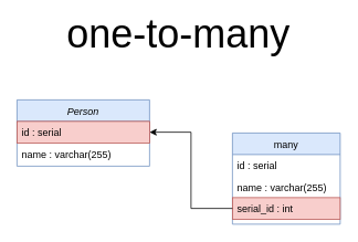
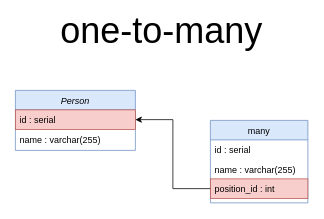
  <mxCell id="0" />
  <mxCell id="1" parent="0" />
  <mxCell id="2" value="Person" style="swimlane;fontStyle=2;align=center;verticalAlign=top;childLayout=stackLayout;horizontal=1;startSize=26;horizontalStack=0;resizeParent=1;resizeLast=0;collapsible=1;marginBottom=0;rounded=0;shadow=0;strokeWidth=1;fillColor=#dae8fc;strokeColor=#6c8ebf;" parent="1" vertex="1"><mxGeometry x="20" y="120" width="160" height="80" as="geometry"><mxRectangle x="230" y="140" width="160" height="26" as="alternateBounds" /></mxGeometry></mxCell>
  <mxCell id="3" value="id : serial" style="text;align=left;verticalAlign=top;spacingLeft=4;spacingRight=4;overflow=hidden;rotatable=0;points=[[0,0.5],[1,0.5]];portConstraint=eastwest;fillColor=#f8cecc;strokeColor=#b85450;" parent="2" vertex="1"><mxGeometry y="26" width="160" height="26" as="geometry" /></mxCell>
  <mxCell id="4" value="name : varchar(255)" style="text;align=left;verticalAlign=top;spacingLeft=4;spacingRight=4;overflow=hidden;rotatable=0;points=[[0,0.5],[1,0.5]];portConstraint=eastwest;rounded=0;shadow=0;html=0;" parent="2" vertex="1"><mxGeometry y="52" width="160" height="26" as="geometry" /></mxCell>
  <mxCell id="5" value="many" style="swimlane;fontStyle=0;align=center;verticalAlign=top;childLayout=stackLayout;horizontal=1;startSize=26;horizontalStack=0;resizeParent=1;resizeLast=0;collapsible=1;marginBottom=0;rounded=0;shadow=0;strokeWidth=1;fillColor=#dae8fc;strokeColor=#6c8ebf;" parent="1" vertex="1"><mxGeometry x="280" y="160" width="130" height="110" as="geometry"><mxRectangle x="550" y="140" width="160" height="26" as="alternateBounds" /></mxGeometry></mxCell>
  <mxCell id="6" value="id : serial&#10;" style="text;align=left;verticalAlign=top;spacingLeft=4;spacingRight=4;overflow=hidden;rotatable=0;points=[[0,0.5],[1,0.5]];portConstraint=eastwest;" parent="5" vertex="1"><mxGeometry y="26" width="130" height="26" as="geometry" /></mxCell>
  <mxCell id="7" value="name : varchar(255)" style="text;align=left;verticalAlign=top;spacingLeft=4;spacingRight=4;overflow=hidden;rotatable=0;points=[[0,0.5],[1,0.5]];portConstraint=eastwest;rounded=0;shadow=0;html=0;" parent="5" vertex="1"><mxGeometry y="52" width="130" height="26" as="geometry" /></mxCell>
- <mxCell id="8" value="serial_id : int" style="text;align=left;verticalAlign=top;spacingLeft=4;spacingRight=4;overflow=hidden;rotatable=0;points=[[0,0.5],[1,0.5]];portConstraint=eastwest;rounded=0;shadow=0;html=0;fillColor=#f8cecc;strokeColor=#b85450;" parent="5" vertex="1"><mxGeometry y="78" width="130" height="26" as="geometry" /></mxCell>
+ <mxCell id="8" value="position_id : int" style="text;align=left;verticalAlign=top;spacingLeft=4;spacingRight=4;overflow=hidden;rotatable=0;points=[[0,0.5],[1,0.5]];portConstraint=eastwest;rounded=0;shadow=0;html=0;fillColor=#f8cecc;strokeColor=#b85450;" parent="5" vertex="1"><mxGeometry y="78" width="130" height="26" as="geometry" /></mxCell>
  <mxCell id="9" style="edgeStyle=orthogonalEdgeStyle;rounded=0;orthogonalLoop=1;jettySize=auto;html=1;exitX=0;exitY=0.5;exitDx=0;exitDy=0;entryX=1;entryY=0.5;entryDx=0;entryDy=0;" parent="1" source="8" target="3" edge="1"><mxGeometry relative="1" as="geometry" /></mxCell>
  <mxCell id="10" value="&lt;font style=&quot;font-size: 48px&quot;&gt;one-to-many&lt;/font&gt;" style="text;html=1;strokeColor=none;fillColor=none;align=center;verticalAlign=middle;whiteSpace=wrap;rounded=0;" parent="1" vertex="1"><mxGeometry x="60" y="20" width="310" height="40" as="geometry" /></mxCell>
